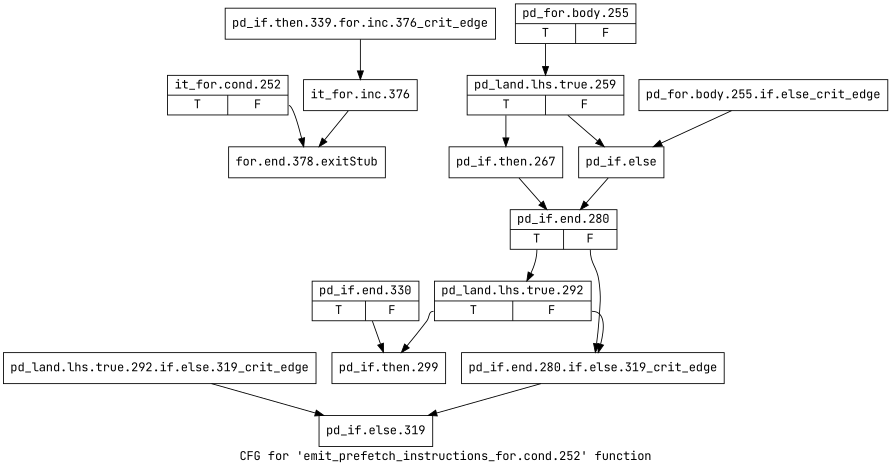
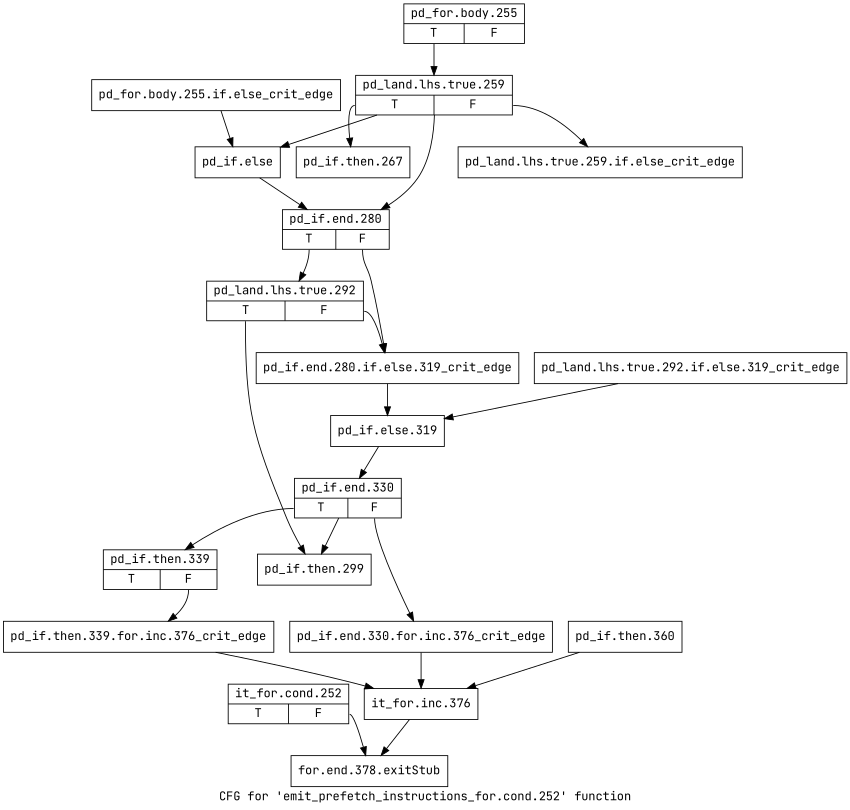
  digraph {
    fontname="JetBrains Mono"
    label="CFG for 'emit_prefetch_instructions_for.cond.252' function"
    node [fontname="JetBrains Mono" shape=record]
    edge [fontname="JetBrains Mono"]
    n1 [label="{it_for.cond.252|{<s0>T|<s1>F}}"]
    n2 [label="{for.end.378.exitStub}"]
    n3 [label="{pd_for.body.255|{<s0>T|<s1>F}}"]
    n4 [label="{pd_land.lhs.true.259|{<s0>T|<s1>F}}"]
    n5 [label="{pd_if.then.267}"]
+   n6 [label="{pd_land.lhs.true.259.if.else_crit_edge}"]
    n7 [label="{pd_if.else}"]
    n8 [label="{pd_for.body.255.if.else_crit_edge}"]
    n9 [label="{pd_if.end.280|{<s0>T|<s1>F}}"]
    n10 [label="{pd_land.lhs.true.292|{<s0>T|<s1>F}}"]
    n11 [label="{pd_if.end.280.if.else.319_crit_edge}"]
    n12 [label="{pd_if.then.299}"]
    n13 [label="{pd_if.else.319}"]
    n14 [label="{pd_land.lhs.true.292.if.else.319_crit_edge}"]
    n15 [label="{pd_if.end.330|{<s0>T|<s1>F}}"]
+   n16 [label="{pd_if.then.339|{<s0>T|<s1>F}}"]
+   n17 [label="{pd_if.end.330.for.inc.376_crit_edge}"]
    n18 [label="{pd_if.then.339.for.inc.376_crit_edge}"]
    n19 [label="{it_for.inc.376}"]
+   n20 [label="{pd_if.then.360}"]
    n1 -> n2 [tailport=s1]
    n3 -> n4 [tailport=s0]
    n4 -> n5 [tailport=s0]
+   n4 -> n6 [tailport=s1]
    n4 -> n7
-   n5 -> n9
+   n4 -> n9
    n7 -> n9
    n8 -> n7
    n9 -> n10 [tailport=s0]
    n9 -> n11 [tailport=s1]
    n10 -> n11 [tailport=s1]
    n10 -> n12 [tailport=s0]
    n11 -> n13
+   n13 -> n15
    n14 -> n13
    n15 -> n12
+   n15 -> n16 [tailport=s0]
+   n15 -> n17 [tailport=s1]
+   n16 -> n18 [tailport=s1]
+   n17 -> n19
    n18 -> n19
    n19 -> n2
+   n20 -> n19
  }
